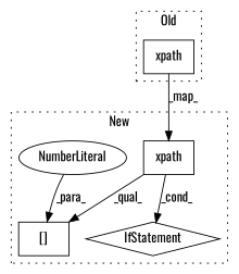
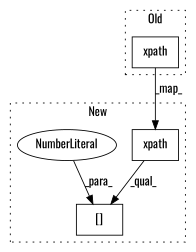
  digraph {
    fontname=Oswald
    node [a=32 l="6,1" shape=box fontname=Oswald]
    edge [fontname=Oswald]
    n1 [label=xpath s="7045,7061"]
    n2 [a=2 l="7,1" label="[]" s="7133,7141"]
    n3 [a=34 l=1 label=NumberLiteral s=7140 shape=ellipse]
-   n4 [a=25 l="4,2" label=IfStatement s="7070,7081" shape=diamond]
    n5 [label=xpath s="7032,7048"]
    subgraph cluster_1 {
      label=New
      style=dotted
      n1
      n2
      n3
-     n4
    }
    subgraph cluster_2 {
      label=Old
      style=dotted
      n5
    }
    n1 -> n2 [label=_qual_]
-   n1 -> n4 [label=_cond_]
    n3 -> n2 [label=_para_]
    n5 -> n1 [label=_map_]
  }
